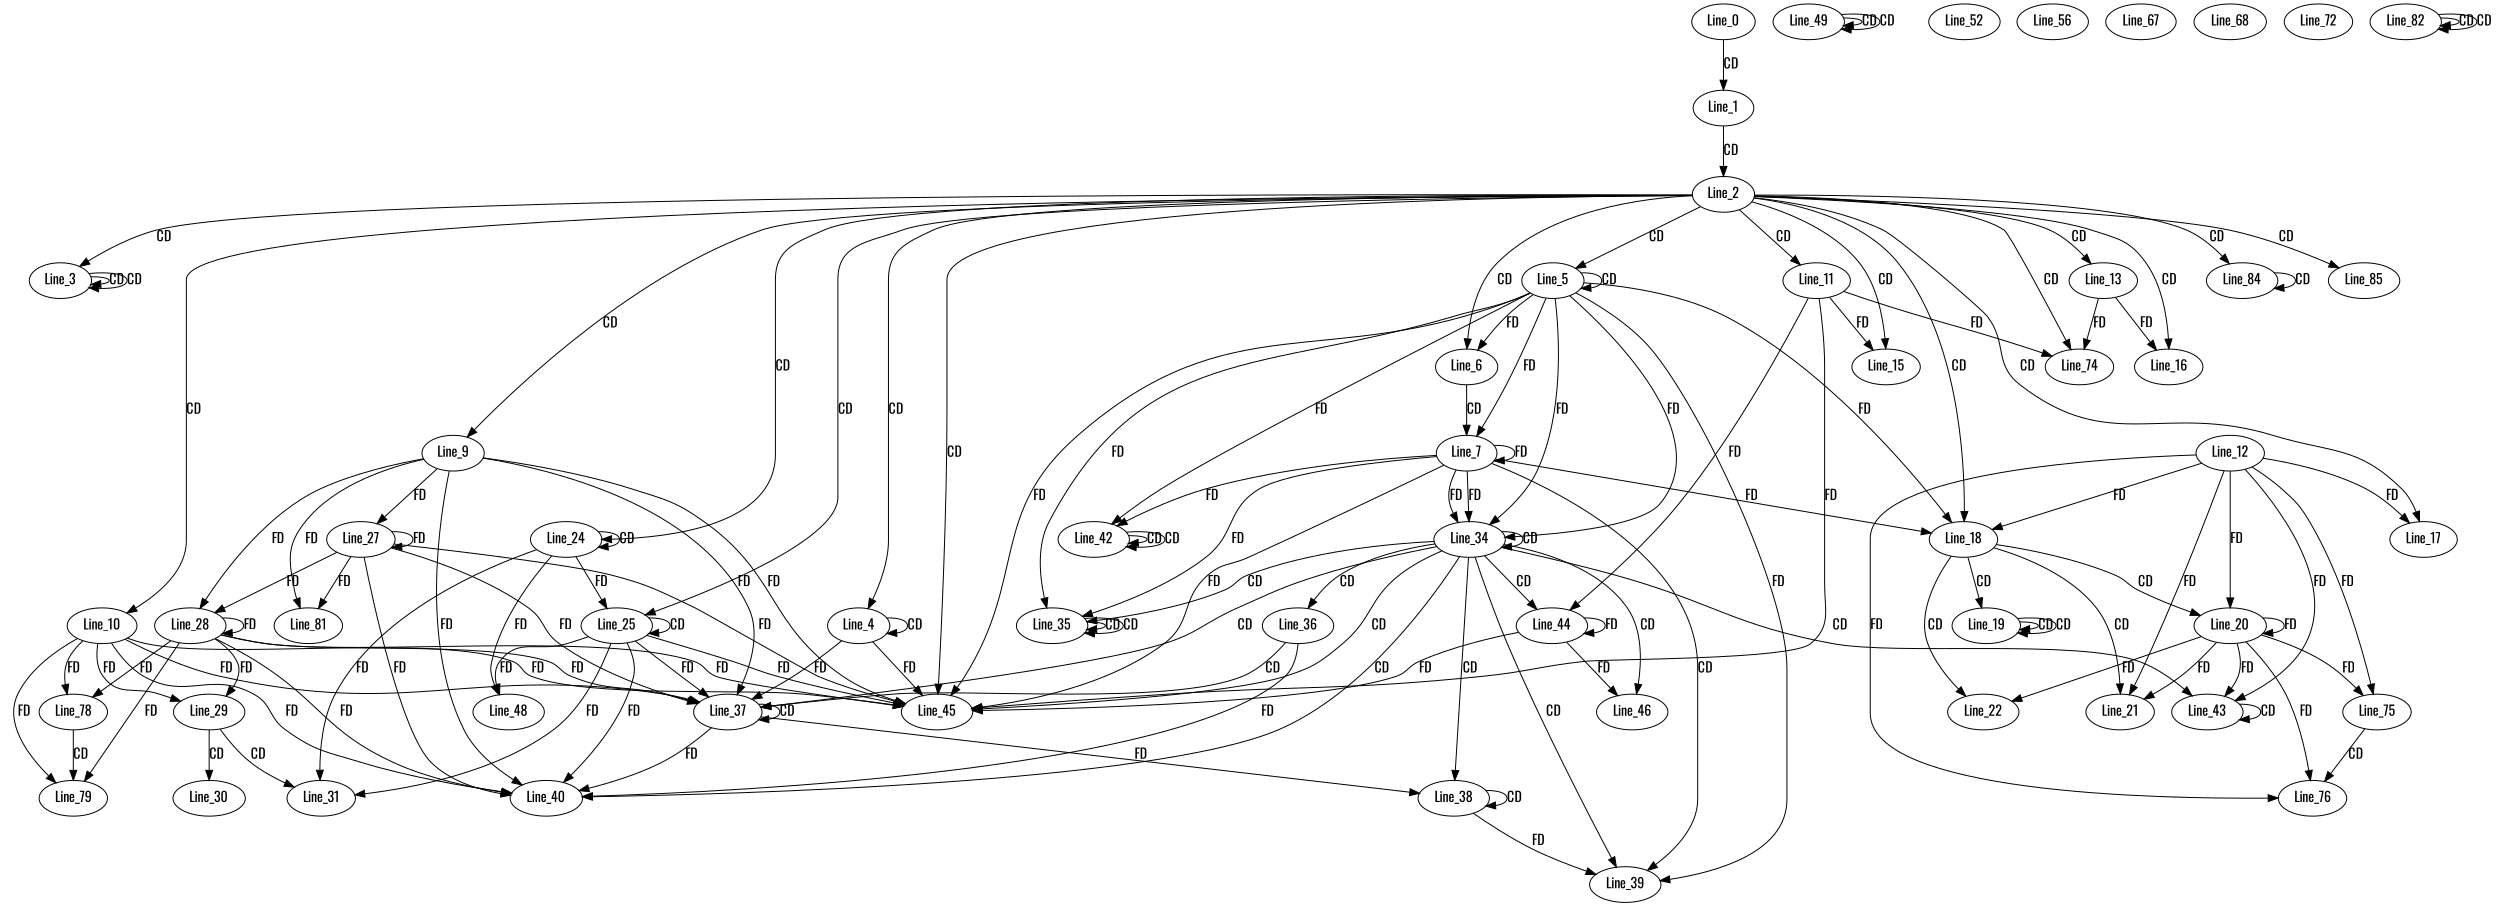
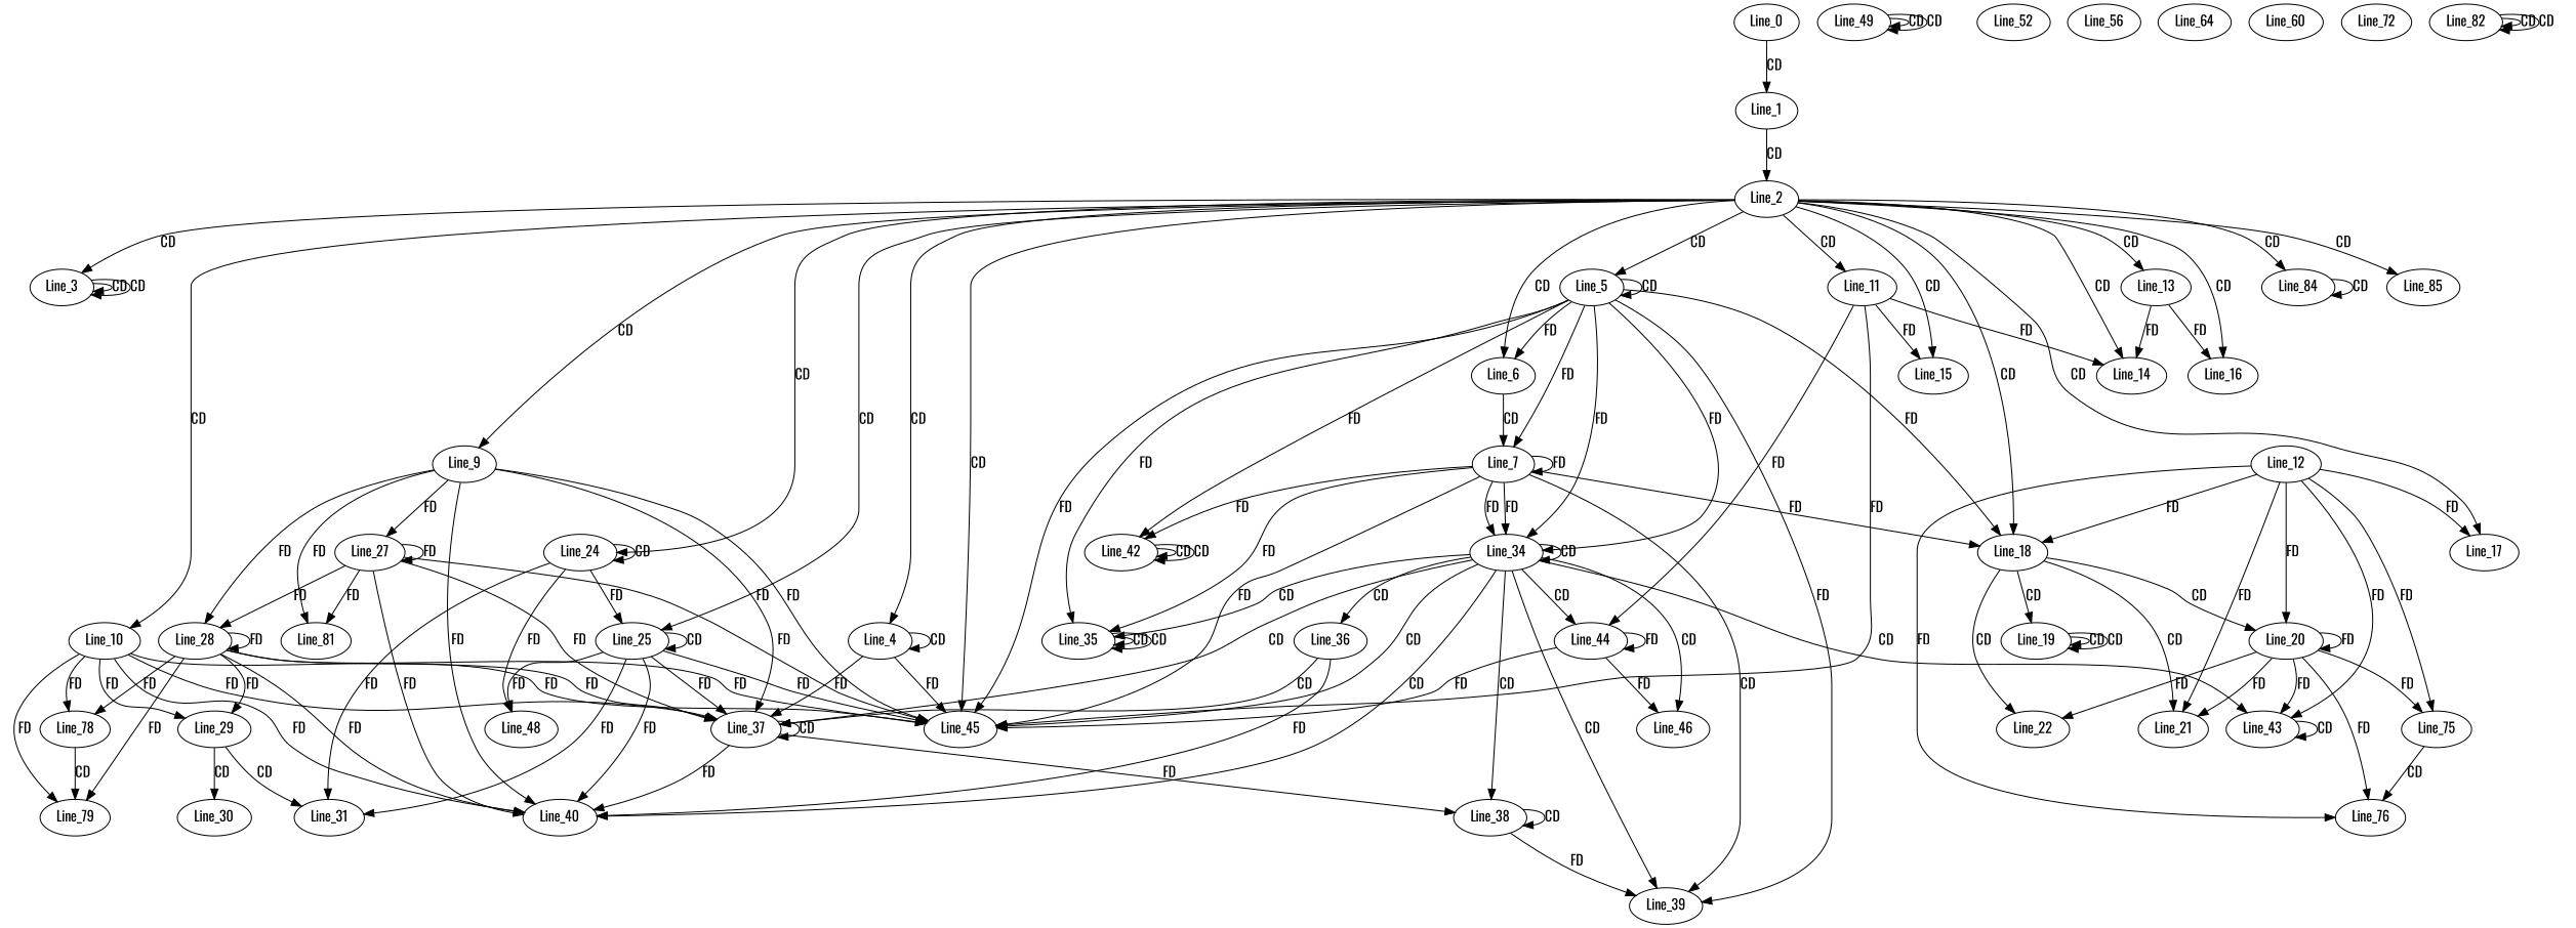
  digraph {
    fontname=Oswald
    node [fontname=Oswald]
    edge [fontname=Oswald]
    Line_0
    Line_1
    Line_2
    Line_3
    Line_4
    Line_5
    Line_6
    Line_9
    Line_10
    Line_11
    Line_13
-   Line_14 [label=Line_74]
+   Line_14
    Line_15
    Line_16
    Line_17
    Line_18
    Line_24
    Line_25
    Line_45
    Line_84
    Line_85
    Line_37
    Line_7
    Line_34
    Line_35
    Line_39
    Line_42
    Line_27
    Line_28
    Line_40
    Line_81
    Line_29
    Line_78
    Line_79
    Line_44
    Line_12
    Line_20
    Line_21
    Line_43
    Line_75
    Line_76
    Line_19
    Line_22
    Line_31
    Line_48
    Line_38
    Line_36
    Line_46
    Line_30
    Line_49
    Line_52
    Line_56
-   Line_64 [label=Line_67]
-   Line_68
+   Line_64
+   Line_68 [label=Line_60]
    Line_72
    Line_82
    Line_0 -> Line_1 [label=CD]
    Line_1 -> Line_2 [label=CD]
    Line_2 -> Line_3 [label=CD]
    Line_2 -> Line_4 [label=CD]
    Line_2 -> Line_5 [label=CD]
    Line_2 -> Line_6 [label=CD]
    Line_2 -> Line_9 [label=CD]
    Line_2 -> Line_10 [label=CD]
    Line_2 -> Line_11 [label=CD]
    Line_2 -> Line_13 [label=CD]
    Line_2 -> Line_14 [label=CD]
    Line_2 -> Line_15 [label=CD]
    Line_2 -> Line_16 [label=CD]
    Line_2 -> Line_17 [label=CD]
    Line_2 -> Line_18 [label=CD]
    Line_2 -> Line_24 [label=CD]
    Line_2 -> Line_25 [label=CD]
    Line_2 -> Line_45 [label=CD]
    Line_2 -> Line_84 [label=CD]
    Line_2 -> Line_85 [label=CD]
    Line_3 -> Line_3 [label=CD]
    Line_3 -> Line_3 [label=CD]
    Line_4 -> Line_4 [label=CD]
    Line_4 -> Line_45 [label=FD]
    Line_4 -> Line_37 [label=FD]
    Line_5 -> Line_5 [label=CD]
    Line_5 -> Line_6 [label=FD]
    Line_5 -> Line_18 [label=FD]
    Line_5 -> Line_45 [label=FD]
    Line_5 -> Line_7 [label=FD]
    Line_5 -> Line_34 [label=FD]
    Line_5 -> Line_34 [label=FD]
    Line_5 -> Line_35 [label=FD]
    Line_5 -> Line_39 [label=FD]
    Line_5 -> Line_42 [label=FD]
    Line_6 -> Line_7 [label=CD]
    Line_9 -> Line_45 [label=FD]
    Line_9 -> Line_37 [label=FD]
    Line_9 -> Line_27 [label=FD]
    Line_9 -> Line_28 [label=FD]
    Line_9 -> Line_40 [label=FD]
    Line_9 -> Line_81 [label=FD]
    Line_10 -> Line_45 [label=FD]
    Line_10 -> Line_37 [label=FD]
    Line_10 -> Line_40 [label=FD]
    Line_10 -> Line_29 [label=FD]
    Line_10 -> Line_78 [label=FD]
    Line_10 -> Line_79 [label=FD]
    Line_11 -> Line_14 [label=FD]
    Line_11 -> Line_15 [label=FD]
    Line_11 -> Line_45 [label=FD]
    Line_11 -> Line_44 [label=FD]
    Line_13 -> Line_14 [label=FD]
    Line_13 -> Line_16 [label=FD]
    Line_18 -> Line_20 [label=CD]
    Line_18 -> Line_21 [label=CD]
    Line_18 -> Line_19 [label=CD]
    Line_18 -> Line_22 [label=CD]
    Line_24 -> Line_24 [label=CD]
    Line_24 -> Line_25 [label=FD]
    Line_24 -> Line_31 [label=FD]
    Line_24 -> Line_48 [label=FD]
    Line_25 -> Line_25 [label=CD]
    Line_25 -> Line_45 [label=FD]
    Line_25 -> Line_37 [label=FD]
    Line_25 -> Line_40 [label=FD]
    Line_25 -> Line_31 [label=FD]
    Line_25 -> Line_48 [label=FD]
    Line_84 -> Line_84 [label=CD]
    Line_37 -> Line_37 [label=CD]
    Line_37 -> Line_40 [label=FD]
    Line_37 -> Line_38 [label=FD]
    Line_7 -> Line_18 [label=FD]
    Line_7 -> Line_45 [label=FD]
    Line_7 -> Line_7 [label=FD]
    Line_7 -> Line_34 [label=FD]
    Line_7 -> Line_34 [label=FD]
    Line_7 -> Line_35 [label=FD]
    Line_7 -> Line_39 [label=CD]
    Line_7 -> Line_42 [label=FD]
    Line_34 -> Line_45 [label=CD]
    Line_34 -> Line_37 [label=CD]
    Line_34 -> Line_34 [label=CD]
    Line_34 -> Line_35 [label=CD]
    Line_34 -> Line_39 [label=CD]
    Line_34 -> Line_40 [label=CD]
    Line_34 -> Line_44 [label=CD]
    Line_34 -> Line_43 [label=CD]
    Line_34 -> Line_38 [label=CD]
    Line_34 -> Line_36 [label=CD]
    Line_34 -> Line_46 [label=CD]
    Line_35 -> Line_35 [label=CD]
    Line_35 -> Line_35 [label=CD]
    Line_42 -> Line_42 [label=CD]
    Line_42 -> Line_42 [label=CD]
    Line_27 -> Line_45 [label=FD]
    Line_27 -> Line_37 [label=FD]
    Line_27 -> Line_27 [label=FD]
    Line_27 -> Line_28 [label=FD]
    Line_27 -> Line_40 [label=FD]
    Line_27 -> Line_81 [label=FD]
    Line_28 -> Line_45 [label=FD]
    Line_28 -> Line_37 [label=FD]
    Line_28 -> Line_28 [label=FD]
    Line_28 -> Line_40 [label=FD]
    Line_28 -> Line_29 [label=FD]
    Line_28 -> Line_78 [label=FD]
    Line_28 -> Line_79 [label=FD]
    Line_29 -> Line_31 [label=CD]
    Line_29 -> Line_30 [label=CD]
    Line_78 -> Line_79 [label=CD]
    Line_44 -> Line_45 [label=FD]
    Line_44 -> Line_44 [label=FD]
    Line_44 -> Line_46 [label=FD]
    Line_12 -> Line_17 [label=FD]
    Line_12 -> Line_18 [label=FD]
    Line_12 -> Line_20 [label=FD]
    Line_12 -> Line_21 [label=FD]
    Line_12 -> Line_43 [label=FD]
    Line_12 -> Line_75 [label=FD]
    Line_12 -> Line_76 [label=FD]
    Line_20 -> Line_20 [label=FD]
    Line_20 -> Line_21 [label=FD]
    Line_20 -> Line_43 [label=FD]
    Line_20 -> Line_75 [label=FD]
    Line_20 -> Line_76 [label=FD]
    Line_20 -> Line_22 [label=FD]
    Line_43 -> Line_43 [label=CD]
    Line_75 -> Line_76 [label=CD]
    Line_19 -> Line_19 [label=CD]
    Line_19 -> Line_19 [label=CD]
    Line_38 -> Line_39 [label=FD]
    Line_38 -> Line_38 [label=CD]
    Line_36 -> Line_37 [label=CD]
    Line_36 -> Line_40 [label=FD]
    Line_49 -> Line_49 [label=CD]
    Line_49 -> Line_49 [label=CD]
    Line_82 -> Line_82 [label=CD]
    Line_82 -> Line_82 [label=CD]
  }
